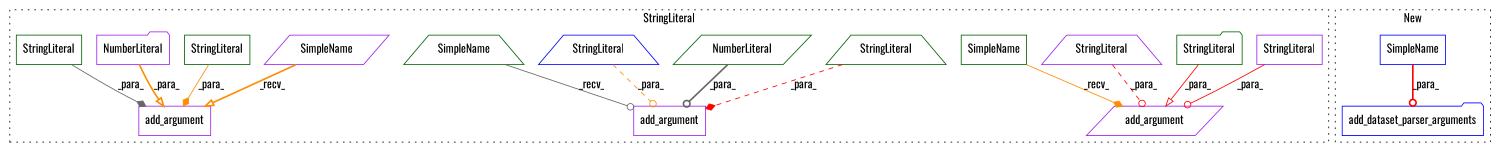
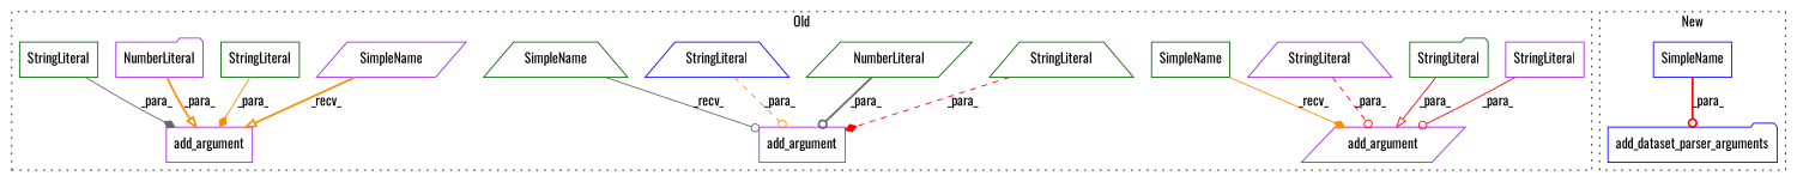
  digraph {
    fontname=Oswald
    node [a=45 l=6 shape=box color=purple fontname=Oswald]
    edge [color=red style=solid arrowhead=odot fontname=Oswald]
    n1 [a=32 l="13,1" label=add_argument s="569,673" shape=parallelogram]
    n2 [l=28 label=StringLiteral s=602]
    n3 [l=12 label=StringLiteral s=582 shape=folder color=darkgreen]
    n4 [a=32 l="13,1" label=add_argument s="1106,1187"]
    n5 [l=14 label=StringLiteral s=1119 shape=trapezium color=blue]
    n6 [a=32 l="13,1" label=add_argument s="1201,1303"]
    n7 [l=55 label=StringLiteral s=1248 color=darkgreen]
    n8 [l=42 label=StringLiteral s=631 shape=trapezium]
    n9 [l=21 label=StringLiteral s=1214 color=darkgreen]
    n10 [l=45 label=StringLiteral s=1142 shape=trapezium color=darkgreen]
    n11 [a=34 l=3 label=NumberLiteral s=1138 shape=parallelogram color=darkgreen]
    n12 [a=34 l=5 label=NumberLiteral s=1242 shape=folder]
    n13 [a=42 label=SimpleName s=1099 shape=trapezium color=darkgreen]
    n14 [a=42 label=SimpleName s=562 color=darkgreen]
    n15 [a=42 label=SimpleName s=1194 shape=parallelogram]
    n16 [a=32 l="29,1" label=add_dataset_parser_arguments s="633,668" shape=folder color=blue]
    n17 [a=42 label=SimpleName s=662 color=blue]
    subgraph cluster_1 {
-     label=StringLiteral
+     label=Old
      style=dotted
      n1
      n2
      n3
      n4
      n5
      n6
      n7
      n8
      n9
      n10
      n11
      n12
      n13
      n14
      n15
    }
    subgraph cluster_2 {
      label=New
      style=dotted
      n16
      n17
    }
    n2 -> n1 [label=_para_]
    n3 -> n1 [label=_para_ arrowhead=onormal]
    n5 -> n4 [label=_para_ color=darkorange style=dashed]
    n7 -> n6 [label=_para_ color=gray40 arrowhead=diamond]
    n8 -> n1 [label=_para_ style=dashed]
    n9 -> n6 [label=_para_ color=darkorange arrowhead=diamond]
    n10 -> n4 [label=_para_ style=dashed arrowhead=diamond]
    n11 -> n4 [label=_para_ color=gray40 style=bold]
    n12 -> n6 [label=_para_ color=darkorange style=bold arrowhead=onormal]
    n13 -> n4 [label=_recv_ color=gray40]
    n14 -> n1 [label=_recv_ color=darkorange arrowhead=diamond]
    n15 -> n6 [label=_recv_ color=darkorange style=bold arrowhead=onormal]
    n17 -> n16 [label=_para_ style=bold]
  }
